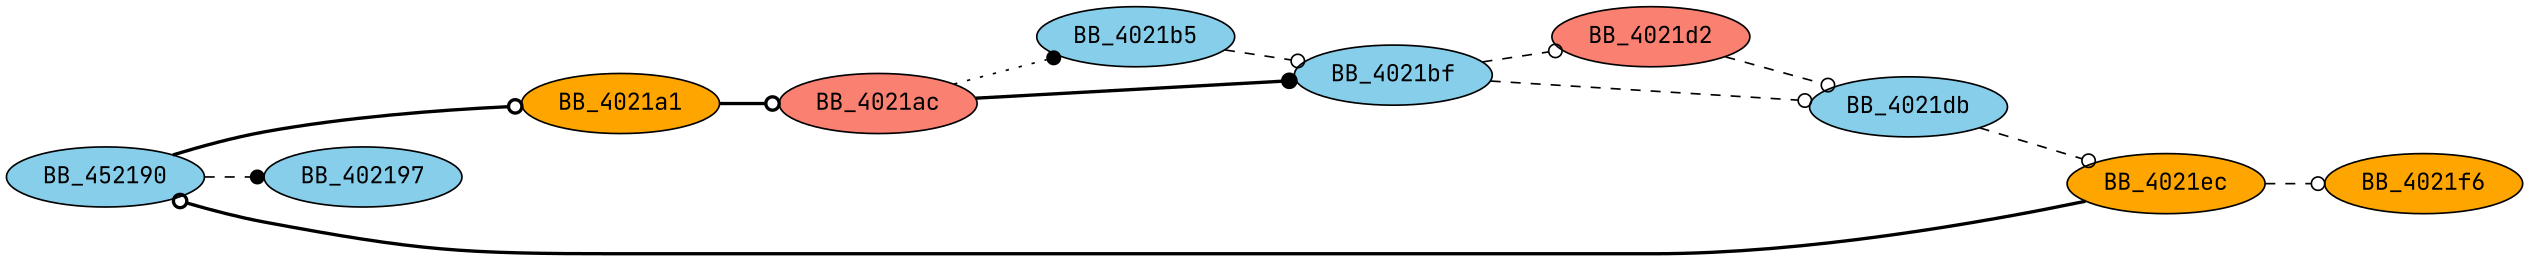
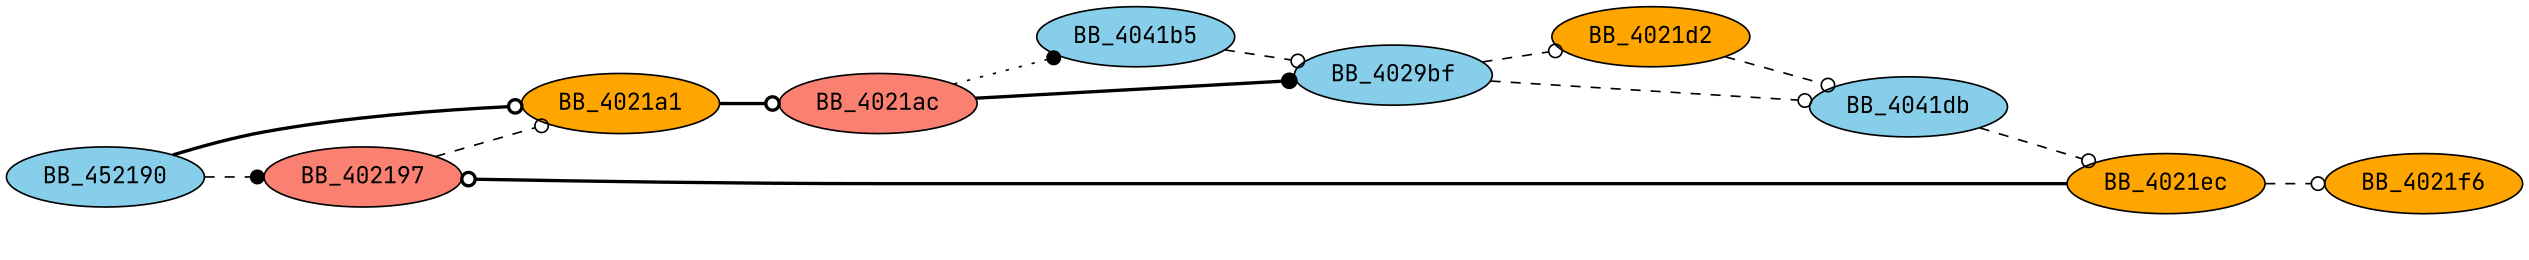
  digraph {
    fontname="JetBrains Mono"
    rankdir=LR
    node [fillcolor=skyblue fontname="JetBrains Mono" style=filled]
    edge [arrowhead=odot fontname="JetBrains Mono" style=dashed]
    n1 [label=BB_452190]
-   BB_402197
+   BB_402197 [fillcolor=salmon]
    BB_4021a1 [fillcolor=orange]
    BB_4021ac [fillcolor=salmon]
-   BB_4021b5
-   BB_4021bf
-   BB_4021d2 [fillcolor=salmon]
-   BB_4021db
+   BB_4021b5 [label=BB_4041b5]
+   BB_4021bf [label=BB_4029bf]
+   BB_4021d2 [fillcolor=orange]
+   BB_4021db [label=BB_4041db]
    BB_4021ec [fillcolor=orange]
    BB_4021f6 [fillcolor=orange]
    n1 -> BB_402197 [arrowhead=dot]
    n1 -> BB_4021a1 [style=bold]
+   BB_402197 -> BB_4021a1
    BB_4021a1 -> BB_4021ac [style=bold]
    BB_4021ac -> BB_4021b5 [arrowhead=dot style=dotted]
    BB_4021ac -> BB_4021bf [arrowhead=dot style=bold]
    BB_4021b5 -> BB_4021bf
    BB_4021bf -> BB_4021d2
    BB_4021bf -> BB_4021db
    BB_4021d2 -> BB_4021db
    BB_4021db -> BB_4021ec
-   BB_4021ec -> n1 [style=bold]
+   BB_4021ec -> BB_402197 [style=bold]
    BB_4021ec -> BB_4021f6
  }
